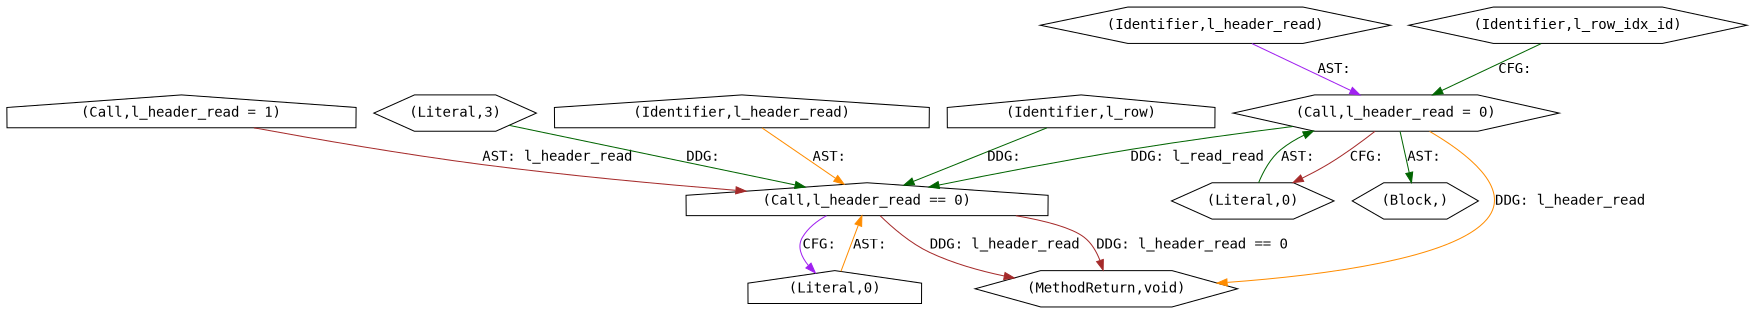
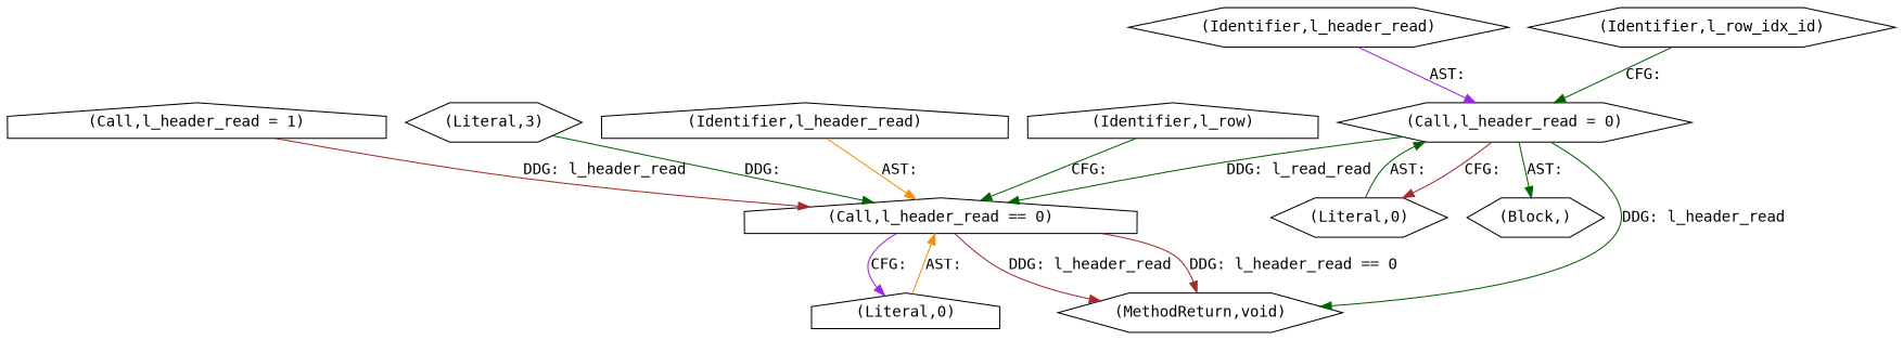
  digraph {
    fontname="DejaVu Sans Mono"
    node [fontname="DejaVu Sans Mono" shape=hexagon]
    edge [color=darkgreen fontname="DejaVu Sans Mono"]
    n1 [label="(Call,l_header_read = 0)"]
    n2 [label="(Call,l_header_read == 0)" shape=house]
    n3 [label="(Block,)"]
    n4 [label="(MethodReturn,void)"]
    n5 [label="(Literal,0)"]
    n6 [label="(Literal,0)" shape=house]
    n7 [label="(Call,l_header_read = 1)" shape=house]
    n8 [label="(Literal,3)"]
    n9 [label="(Identifier,l_header_read)"]
    n10 [label="(Identifier,l_header_read)" shape=house]
    n11 [label="(Identifier,l_row)" shape=house]
    n12 [label="(Identifier,l_row_idx_id)"]
    n1 -> n2 [label="DDG: l_read_read"]
    n1 -> n3 [label="AST: "]
-   n1 -> n4 [color=darkorange label="DDG: l_header_read"]
+   n1 -> n4 [label="DDG: l_header_read"]
    n1 -> n5 [color=brown label="CFG: "]
    n2 -> n4 [color=brown label="DDG: l_header_read == 0"]
    n2 -> n4 [color=brown label="DDG: l_header_read"]
    n2 -> n6 [color=purple label="CFG: "]
    n5 -> n1 [label="AST: "]
    n6 -> n2 [color=darkorange label="AST: "]
-   n7 -> n2 [color=brown label="AST: l_header_read"]
+   n7 -> n2 [color=brown label="DDG: l_header_read"]
    n8 -> n2 [label="DDG: "]
    n9 -> n1 [color=purple label="AST: "]
    n10 -> n2 [color=darkorange label="AST: "]
-   n11 -> n2 [label="DDG: "]
+   n11 -> n2 [label="CFG: "]
    n12 -> n1 [label="CFG: "]
  }
